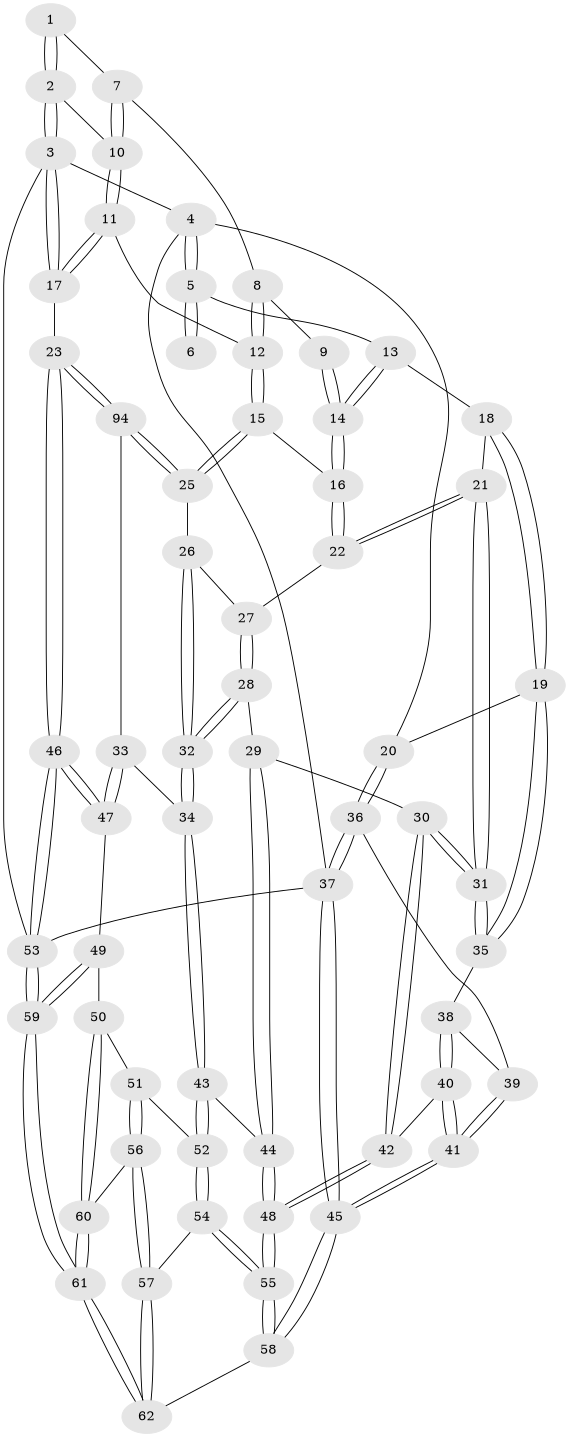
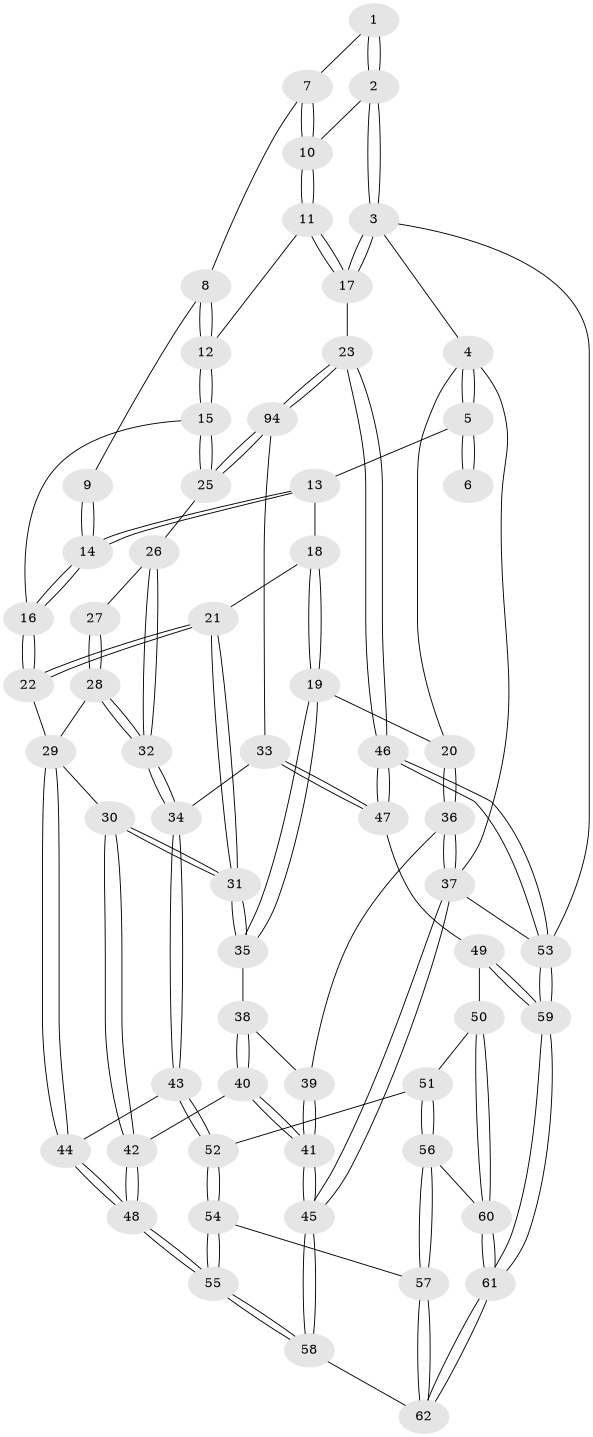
  graph {
    node [color=gray90 style=filled]
    1
    2
    7
    3
    10
    8
    4
    17
    53
    11
    5
    20
    37
    23
    59
    6
    13
    36
    45
    14
    18
    9
    12
    15
    16
    25
    19
    21
    22
    26
    27
    n32 [label=94]
    46
    35
    31
    38
    39
    28
    33
    47
    34
    32
    29
    30
    44
    42
    48
    43
    49
    52
    40
    41
    58
    55
    54
    62
    50
    51
    60
    61
    56
    57
    1 -- 2
    1 -- 2
    1 -- 7
    2 -- 3
    2 -- 3
    2 -- 10
    7 -- 10
    7 -- 10
    7 -- 8
    3 -- 4
    3 -- 17
    3 -- 17
    3 -- 53
    10 -- 11
    10 -- 11
    8 -- 9
    8 -- 12
    8 -- 12
    4 -- 5
    4 -- 5
    4 -- 20
    4 -- 37
    17 -- 23
    53 -- 59
    53 -- 59
    11 -- 17
    11 -- 17
    11 -- 12
    5 -- 6
    5 -- 6
    5 -- 13
    20 -- 36
    20 -- 36
    37 -- 53
    37 -- 45
    37 -- 45
    23 -- n32
    23 -- n32
    23 -- 46
    23 -- 46
    59 -- 61
    59 -- 61
    13 -- 14
    13 -- 14
    13 -- 18
    36 -- 37
    36 -- 37
    36 -- 39
    45 -- 58
    45 -- 58
    14 -- 16
    14 -- 16
    18 -- 19
    18 -- 19
    18 -- 21
    9 -- 14
    9 -- 14
    12 -- 15
    12 -- 15
    15 -- 16
    15 -- 25
    15 -- 25
    16 -- 22
    16 -- 22
    25 -- 26
    19 -- 20
    19 -- 35
    19 -- 35
    21 -- 22
    21 -- 22
    21 -- 31
    21 -- 31
-   22 -- 27
+   22 -- 29
    26 -- 27
    26 -- 32
    26 -- 32
    27 -- 28
    27 -- 28
    n32 -- 25
    n32 -- 25
    n32 -- 33
    46 -- 53
    46 -- 53
    46 -- 47
    46 -- 47
    35 -- 38
    31 -- 35
    31 -- 35
    38 -- 39
    38 -- 40
    38 -- 40
    39 -- 41
    39 -- 41
    28 -- 32
    28 -- 32
    28 -- 29
    33 -- 47
    33 -- 47
    33 -- 34
    47 -- 49
    34 -- 43
    34 -- 43
    32 -- 34
    32 -- 34
    29 -- 30
    29 -- 44
    29 -- 44
    30 -- 31
    30 -- 31
    30 -- 42
    30 -- 42
    44 -- 48
    44 -- 48
    42 -- 48
    42 -- 48
    48 -- 55
    48 -- 55
    43 -- 44
    43 -- 52
    43 -- 52
    49 -- 59
    49 -- 59
    49 -- 50
    52 -- 54
    52 -- 54
    40 -- 42
    40 -- 41
    40 -- 41
    41 -- 45
    41 -- 45
    58 -- 62
    55 -- 58
    55 -- 58
    54 -- 55
    54 -- 55
    54 -- 57
    50 -- 51
    50 -- 60
    50 -- 60
    51 -- 52
    51 -- 56
    51 -- 56
    60 -- 61
    60 -- 61
    61 -- 62
    61 -- 62
    56 -- 60
    56 -- 57
    56 -- 57
    57 -- 62
    57 -- 62
  }
